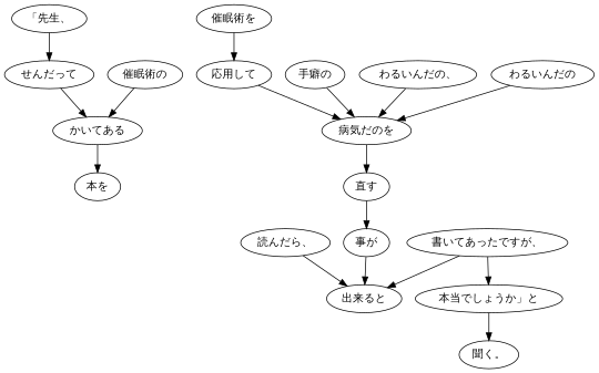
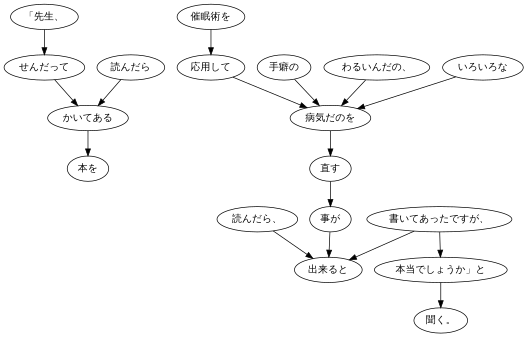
  digraph {
    n1 [label="「先生、"]
    n2 [label="せんだって"]
    n3 [label="かいてある"]
    n4 [label="本を"]
-   n5 [label="催眠術の"]
+   n5 [label="読んだら"]
    n6 [label="読んだら、"]
    n7 [label="出来ると"]
    n8 [label="催眠術を"]
    n9 [label="応用して"]
    n10 [label="病気だのを"]
    n11 [label="直す"]
    n12 [label="手癖の"]
    n13 [label="わるいんだの、"]
-   n14 [label="わるいんだの"]
+   n14 [label="いろいろな"]
    n15 [label="事が"]
    n16 [label="書いてあったですが、"]
    n17 [label="本当でしょうか」と"]
    n18 [label="聞く。"]
    n1 -> n2
    n2 -> n3
    n3 -> n4
    n5 -> n3
    n6 -> n7
    n8 -> n9
    n9 -> n10
    n10 -> n11
    n11 -> n15
    n12 -> n10
    n13 -> n10
    n14 -> n10
    n15 -> n7
    n16 -> n7
    n16 -> n17
    n17 -> n18
  }
